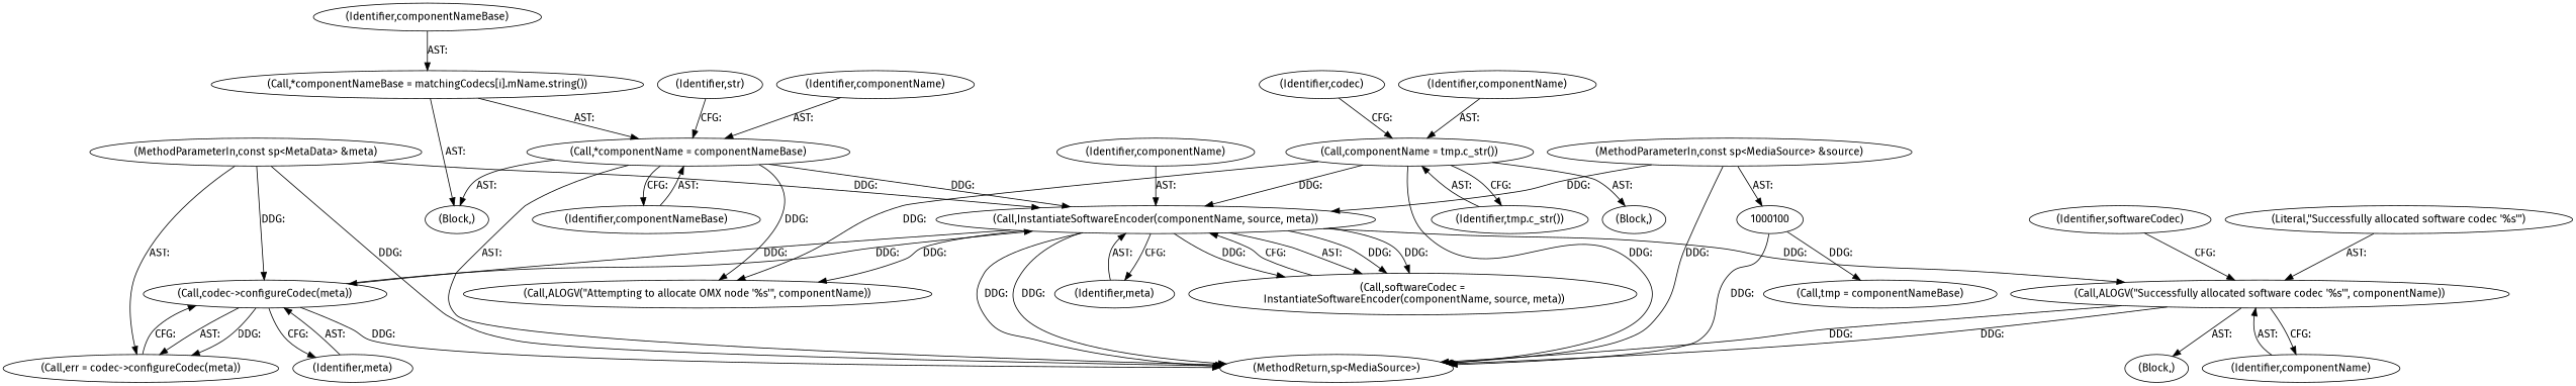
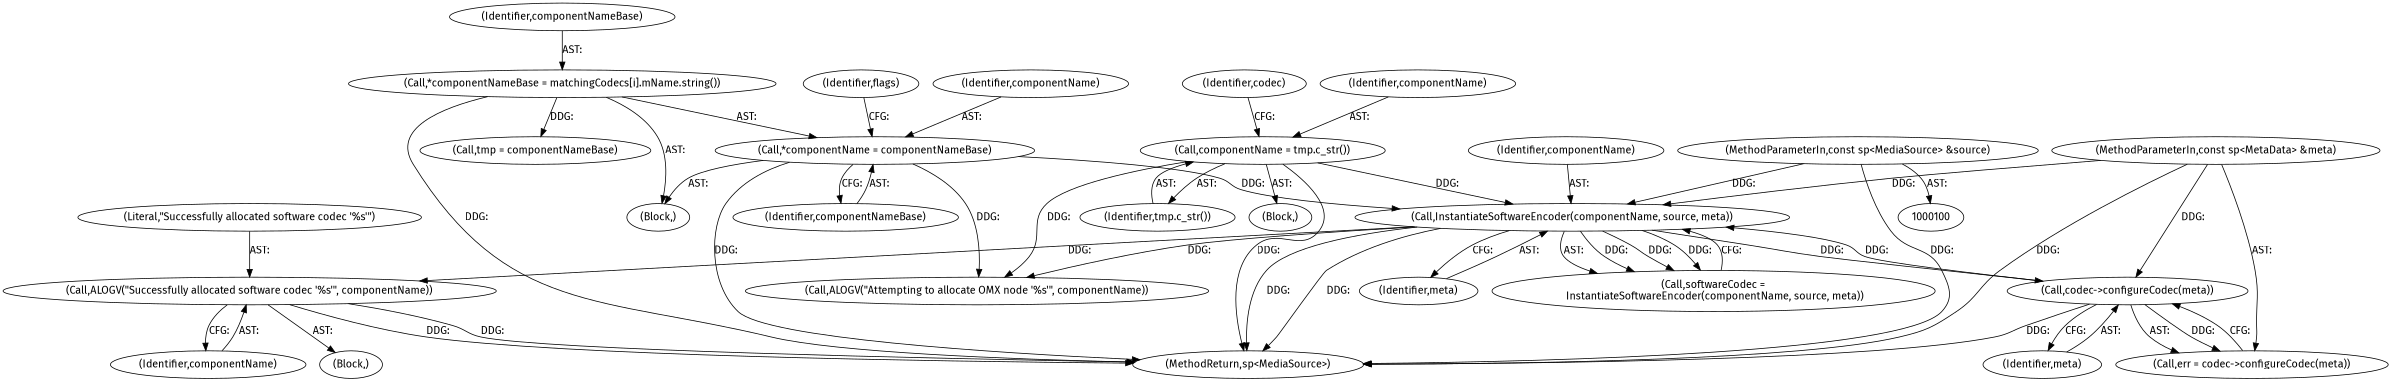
  digraph {
    fontname="Fira Sans"
    node [fontname="Fira Sans"]
    edge [fontname="Fira Sans"]
    n1 [label="(Call,ALOGV(\"Successfully allocated software codec '%s'\", componentName))"]
    n2 [label="(MethodReturn,sp<MediaSource>)"]
    n3 [label="(Identifier,componentName)"]
    n4 [label="(Block,)"]
    n5 [label="(Call,InstantiateSoftwareEncoder(componentName, source, meta))"]
    n6 [label="(Call,codec->configureCodec(meta))"]
    n7 [label="(Call,ALOGV(\"Attempting to allocate OMX node '%s'\", componentName))"]
    n8 [label="(Call,softwareCodec =\n InstantiateSoftwareEncoder(componentName, source, meta))"]
    n9 [label="(Identifier,meta)"]
    n10 [label="(Identifier,meta)"]
    n11 [label="(Call,err = codec->configureCodec(meta))"]
    n12 [label="(Call,*componentName = componentNameBase)"]
    n13 [label="(Block,)"]
    n14 [label="(Identifier,componentNameBase)"]
    n15 [label="(Call,*componentNameBase = matchingCodecs[i].mName.string())"]
    n16 [label="(Call,tmp = componentNameBase)"]
    n17 [label="(Call,componentName = tmp.c_str())"]
    n18 [label="(Identifier,tmp.c_str())"]
    n19 [label="(Block,)"]
    n20 [label="(MethodParameterIn,const sp<MediaSource> &source)"]
    1000100
    n22 [label="(MethodParameterIn,const sp<MetaData> &meta)"]
-   n23 [label="(Identifier,softwareCodec)"]
-   n24 [label="(Identifier,str)"]
+   n24 [label="(Identifier,flags)"]
    n25 [label="(Identifier,componentName)"]
    n26 [label="(Identifier,codec)"]
    n27 [label="(Identifier,componentName)"]
    n28 [label="(Identifier,componentNameBase)"]
    n29 [label="(Literal,\"Successfully allocated software codec '%s'\")"]
    n30 [label="(Identifier,componentName)"]
    n1 -> n2 [label="DDG: "]
    n1 -> n2 [label="DDG: "]
    n1 -> n3 [label="CFG: "]
    n1 -> n4 [label="AST: "]
    n3 -> n1 [label="AST: "]
    n5 -> n1 [label="DDG: "]
    n5 -> n2 [label="DDG: "]
    n5 -> n2 [label="DDG: "]
    n5 -> n6 [label="DDG: "]
    n5 -> n7 [label="DDG: "]
    n5 -> n8 [label="AST: "]
    n5 -> n8 [label="DDG: "]
    n5 -> n8 [label="DDG: "]
    n5 -> n8 [label="DDG: "]
    n5 -> n9 [label="CFG: "]
    n6 -> n2 [label="DDG: "]
    n6 -> n5 [label="DDG: "]
    n6 -> n10 [label="CFG: "]
    n6 -> n11 [label="AST: "]
    n6 -> n11 [label="DDG: "]
    n8 -> n5 [label="CFG: "]
    n9 -> n5 [label="AST: "]
    n10 -> n6 [label="AST: "]
    n11 -> n6 [label="CFG: "]
-   n12 -> n2 [label="AST: "]
+   n12 -> n2 [label="DDG: "]
    n12 -> n5 [label="DDG: "]
    n12 -> n7 [label="DDG: "]
    n12 -> n13 [label="AST: "]
    n12 -> n14 [label="CFG: "]
    n14 -> n12 [label="AST: "]
-   1000100 -> n2 [label="DDG: "]
+   n15 -> n2 [label="DDG: "]
    n15 -> n12 [label="AST: "]
    n15 -> n13 [label="AST: "]
-   1000100 -> n16 [label="DDG: "]
+   n15 -> n16 [label="DDG: "]
    n17 -> n2 [label="DDG: "]
    n17 -> n5 [label="DDG: "]
    n17 -> n7 [label="DDG: "]
-   n17 -> n18 [label="CFG: "]
+   n17 -> n18 [label="AST: "]
    n17 -> n19 [label="AST: "]
    n18 -> n17 [label="AST: "]
    n20 -> n2 [label="DDG: "]
    n20 -> n5 [label="DDG: "]
    n20 -> 1000100 [label="AST: "]
    n22 -> n2 [label="DDG: "]
    n22 -> n5 [label="DDG: "]
    n22 -> n6 [label="DDG: "]
    n22 -> n11 [label="AST: "]
-   n23 -> n1 [label="CFG: "]
    n24 -> n12 [label="CFG: "]
    n25 -> n12 [label="AST: "]
    n26 -> n17 [label="CFG: "]
    n27 -> n17 [label="AST: "]
    n28 -> n15 [label="AST: "]
    n29 -> n1 [label="AST: "]
    n30 -> n5 [label="AST: "]
  }
